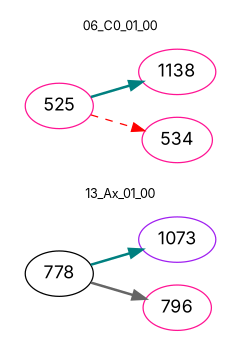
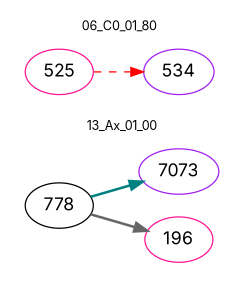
  digraph {
    fontname=Inter
    rankdir=LR
    node [color=deeppink fontname=Inter]
    edge [color=teal fontname=Inter style=bold]
    n1 [color=black label=778]
-   n2 [label=796]
-   n3 [color=purple label=1073]
+   n2 [label=196]
+   n3 [color=purple label=7073]
    n4 [label=525]
-   n5 [label=534]
-   n6 [label=1138]
+   n5 [color=purple label=534]
    subgraph cluster_1 {
      color=white
      fontsize=10
      label="13_Ax_01_00"
      n1
      n2
      n3
    }
    subgraph cluster_2 {
      color=white
      fontsize=10
-     label="06_C0_01_00"
+     label="06_C0_01_80"
      n4
      n5
-     n6
    }
    n1 -> n2 [color=gray40]
    n1 -> n3
    n4 -> n5 [color=red style=dashed]
-   n4 -> n6
  }
